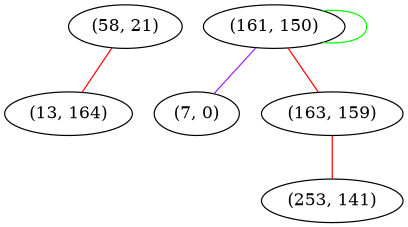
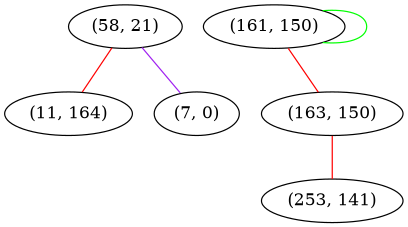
  graph {
    edge [color=red weight=1]
    "(58, 21)"
-   "(13, 164)"
+   "(13, 164)" [label="(11, 164)"]
    n3 [label="(7, 0)"]
-   "(163, 159)"
+   "(163, 159)" [label="(163, 150)"]
    "(253, 141)"
    "(161, 150)"
    "(58, 21)" -- "(13, 164)"
-   "(161, 150)" -- n3 [color=purple weight=4]
+   "(58, 21)" -- n3 [color=purple weight=4]
    "(163, 159)" -- "(253, 141)"
    "(161, 150)" -- "(163, 159)"
    "(161, 150)" -- "(161, 150)" [color=green weight=2]
  }
